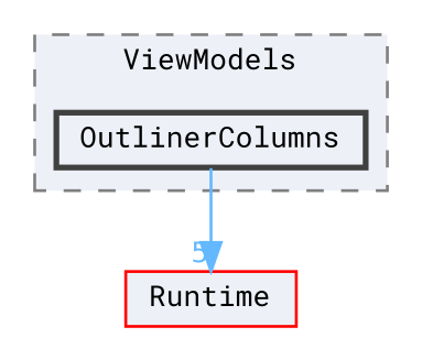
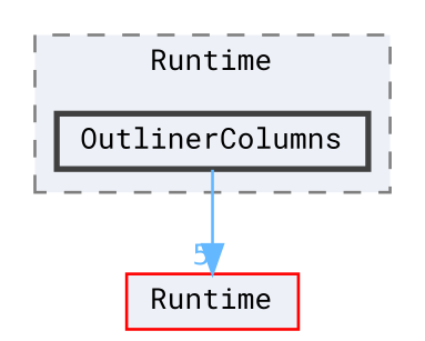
  digraph {
    compound=true
    fontname="Roboto Mono"
    node [fillcolor="#edf0f7" fontname="Roboto Mono" fontsize=10 shape=box]
    n1 [color=grey25 height=0.2 label=OutlinerColumns style="filled,bold" width=0.4]
    n2 [color=red height=0.2 label=Runtime style=filled width=0.4]
    subgraph cluster_1 {
      bgcolor="#edf0f7"
      fontsize=10
-     label=ViewModels
+     label=Runtime
      pencolor=grey50
      style="filled,dashed"
      n1
    }
    n1 -> n2 [color=steelblue1 fontcolor=steelblue1 fontname="Roboto Mono" fontsize=10 headlabel=5 labeldistance=1.5 labelfontname=Helvetica labelfontsize=10]
  }
